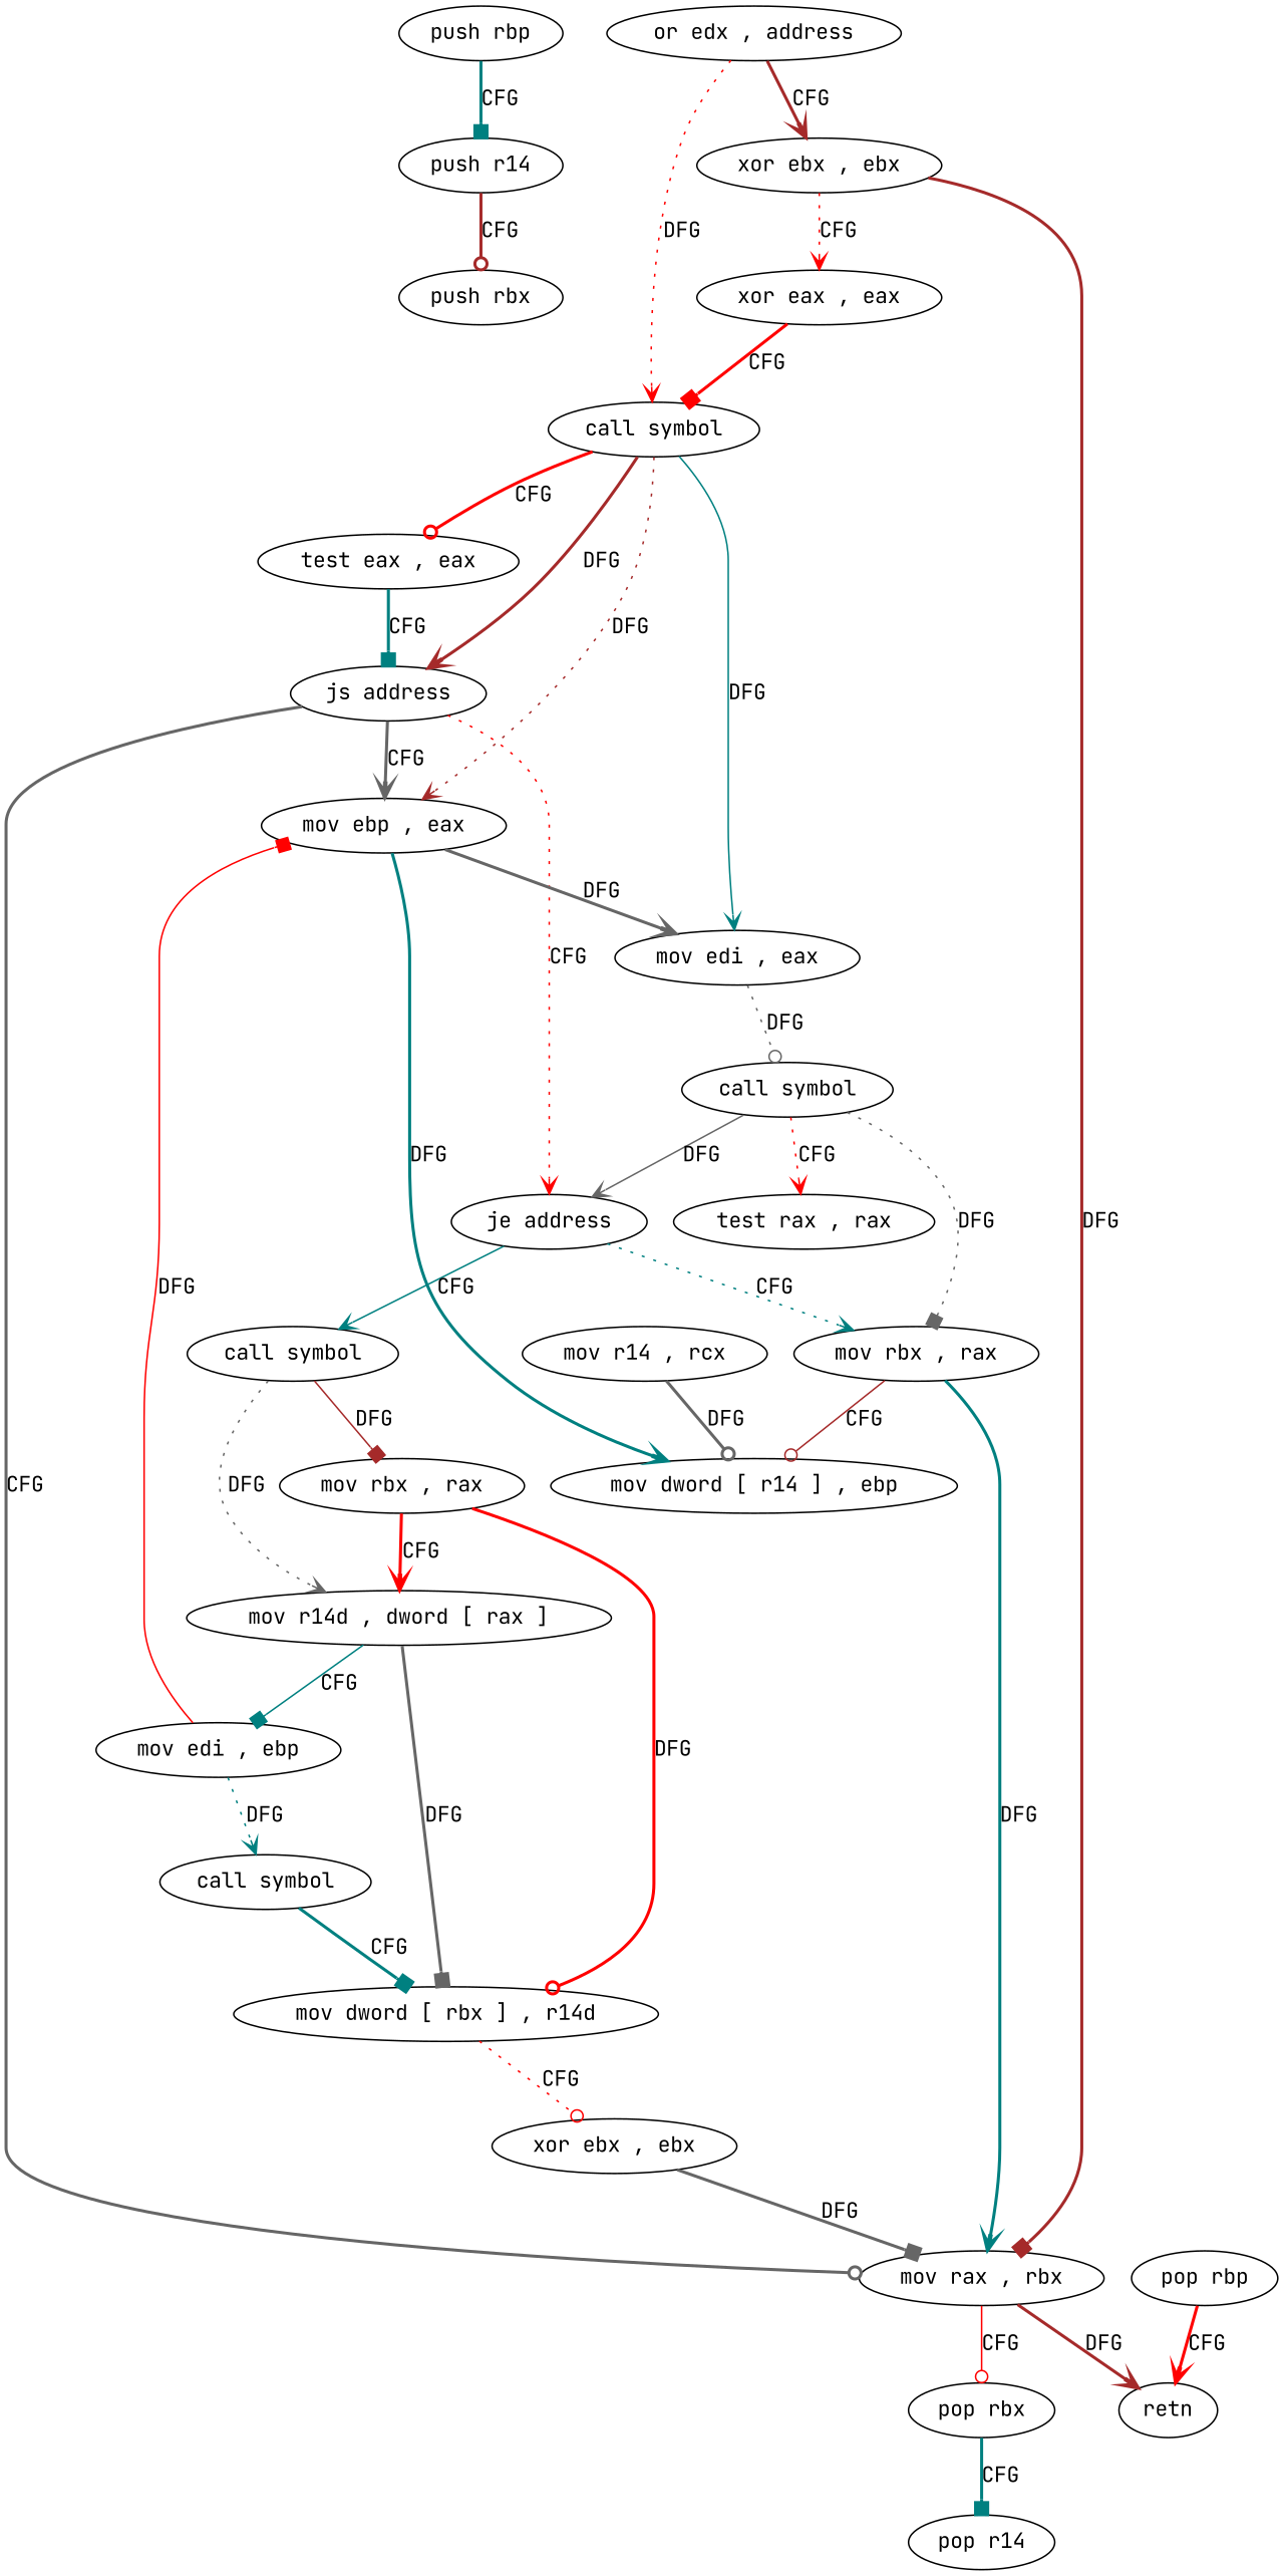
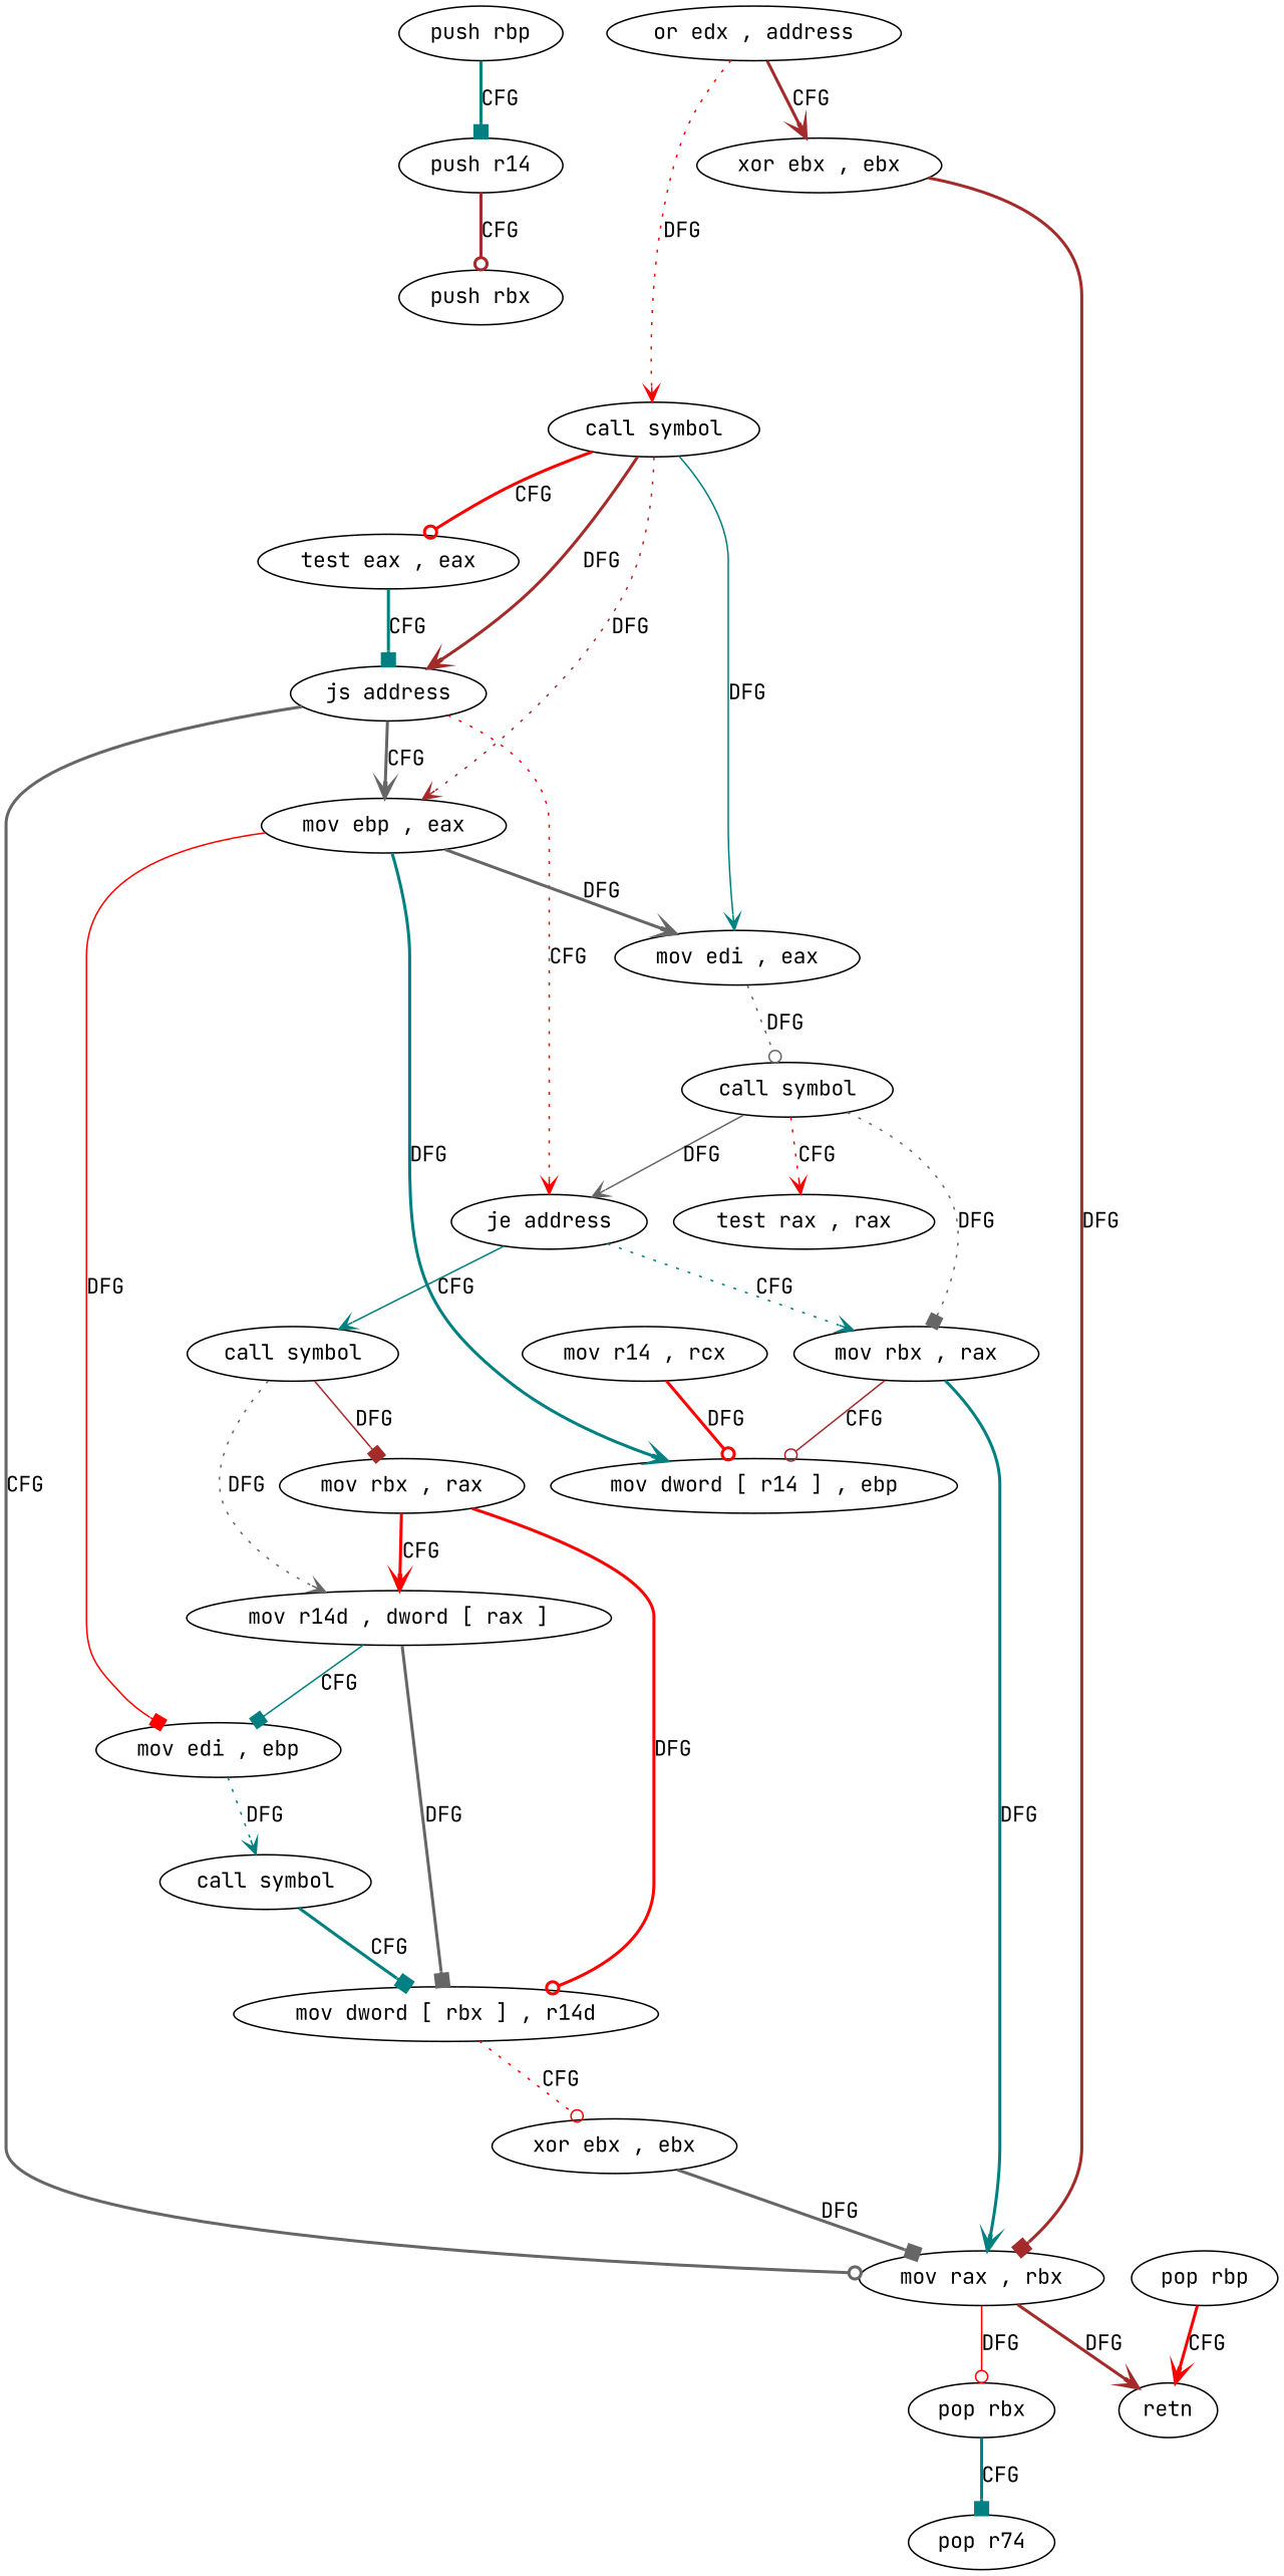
  digraph {
    fontname="JetBrains Mono"
    node [fontname="JetBrains Mono"]
    edge [arrowhead=vee color=red fontname="JetBrains Mono" style=bold]
    n1 [label="push rbp"]
    n2 [label="push r14"]
    n3 [label="push rbx"]
    n4 [label="mov r14 , rcx"]
    n5 [label="mov dword [ r14 ] , ebp"]
    n6 [label="or edx , address"]
    n7 [label="xor ebx , ebx"]
    n8 [label="call symbol"]
-   n9 [label="xor eax , eax"]
    n10 [label="mov rax , rbx"]
    n11 [label="test eax , eax"]
    n12 [label="js address"]
    n13 [label="mov ebp , eax"]
    n14 [label="mov edi , eax"]
    n15 [label="pop rbx"]
    n16 [label=retn]
    n17 [label="je address"]
    n18 [label="mov edi , ebp"]
    n19 [label="call symbol"]
-   n20 [label="pop r14"]
+   n20 [label="pop r74"]
    n21 [label="call symbol"]
    n22 [label="pop rbp"]
    n23 [label="test rax , rax"]
    n24 [label="mov rbx , rax"]
    n25 [label="call symbol"]
    n26 [label="mov rbx , rax"]
    n27 [label="mov r14d , dword [ rax ]"]
    n28 [label="mov dword [ rbx ] , r14d"]
    n29 [label="xor ebx , ebx"]
    n1 -> n2 [arrowhead=box color=teal label=CFG]
    n2 -> n3 [arrowhead=odot color=brown label=CFG]
-   n4 -> n5 [arrowhead=odot color=gray40 label=DFG]
+   n4 -> n5 [arrowhead=odot label=DFG]
    n6 -> n7 [color=brown label=CFG]
    n6 -> n8 [label=DFG style=dotted]
-   n7 -> n9 [label=CFG style=dotted]
    n7 -> n10 [arrowhead=box color=brown label=DFG]
    n8 -> n11 [arrowhead=odot label=CFG]
    n8 -> n12 [color=brown label=DFG]
    n8 -> n13 [color=brown label=DFG style=dotted]
    n8 -> n14 [color=teal label=DFG style=solid]
-   n9 -> n8 [arrowhead=box label=CFG]
-   n10 -> n15 [arrowhead=odot label=CFG style=solid]
+   n10 -> n15 [arrowhead=odot label=DFG style=solid]
    n10 -> n16 [color=brown label=DFG]
    n11 -> n12 [arrowhead=box color=teal label=CFG]
    n12 -> n10 [arrowhead=odot color=gray40 label=CFG]
    n12 -> n13 [color=gray40 label=CFG]
    n12 -> n17 [label=CFG style=dotted]
    n13 -> n5 [color=teal label=DFG]
    n13 -> n14 [color=gray40 label=DFG]
-   n18 -> n13 [arrowhead=box label=DFG style=solid]
+   n13 -> n18 [arrowhead=box label=DFG style=solid]
    n14 -> n19 [arrowhead=odot color=gray40 label=DFG style=dotted]
    n15 -> n20 [arrowhead=box color=teal label=CFG]
    n17 -> n24 [color=teal label=CFG style=dotted]
    n17 -> n25 [color=teal label=CFG style=solid]
    n18 -> n21 [color=teal label=DFG style=dotted]
    n19 -> n17 [color=gray40 label=DFG style=solid]
    n19 -> n23 [label=CFG style=dotted]
    n19 -> n24 [arrowhead=box color=gray40 label=DFG style=dotted]
    n21 -> n28 [arrowhead=box color=teal label=CFG]
    n22 -> n16 [label=CFG]
    n24 -> n5 [arrowhead=odot color=brown label=CFG style=solid]
    n24 -> n10 [color=teal label=DFG]
    n25 -> n26 [arrowhead=box color=brown label=DFG style=solid]
    n25 -> n27 [color=gray40 label=DFG style=dotted]
    n26 -> n27 [label=CFG]
    n26 -> n28 [arrowhead=odot label=DFG]
    n27 -> n18 [arrowhead=box color=teal label=CFG style=solid]
    n27 -> n28 [arrowhead=box color=gray40 label=DFG]
    n28 -> n29 [arrowhead=odot label=CFG style=dotted]
    n29 -> n10 [arrowhead=box color=gray40 label=DFG]
  }
